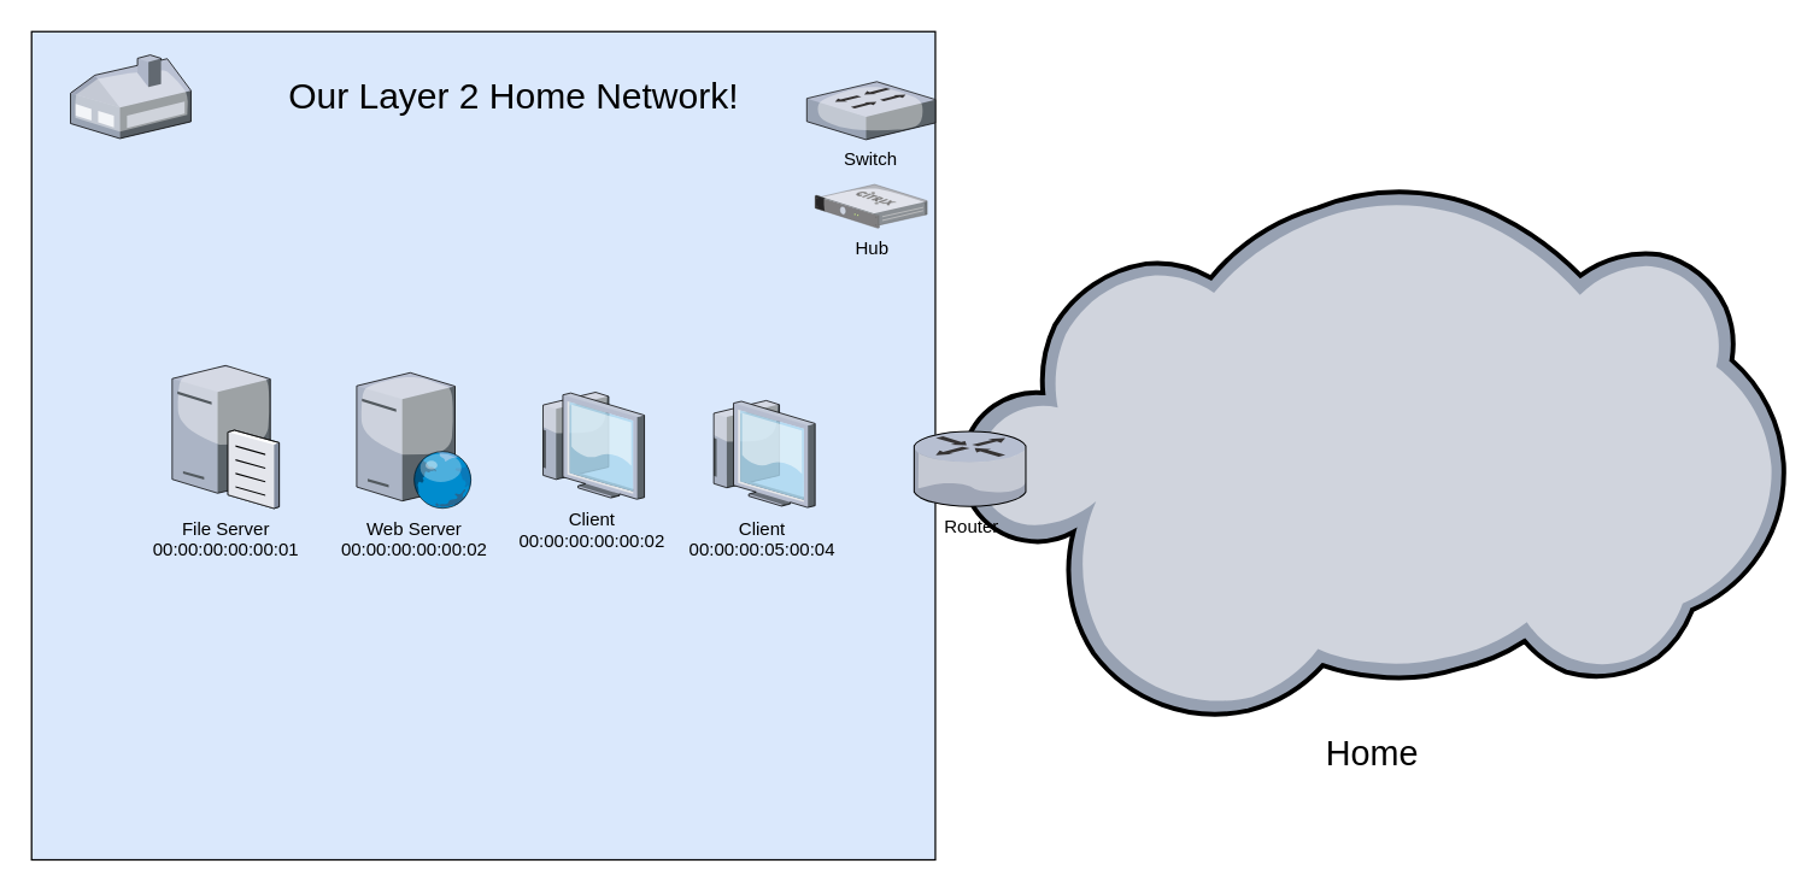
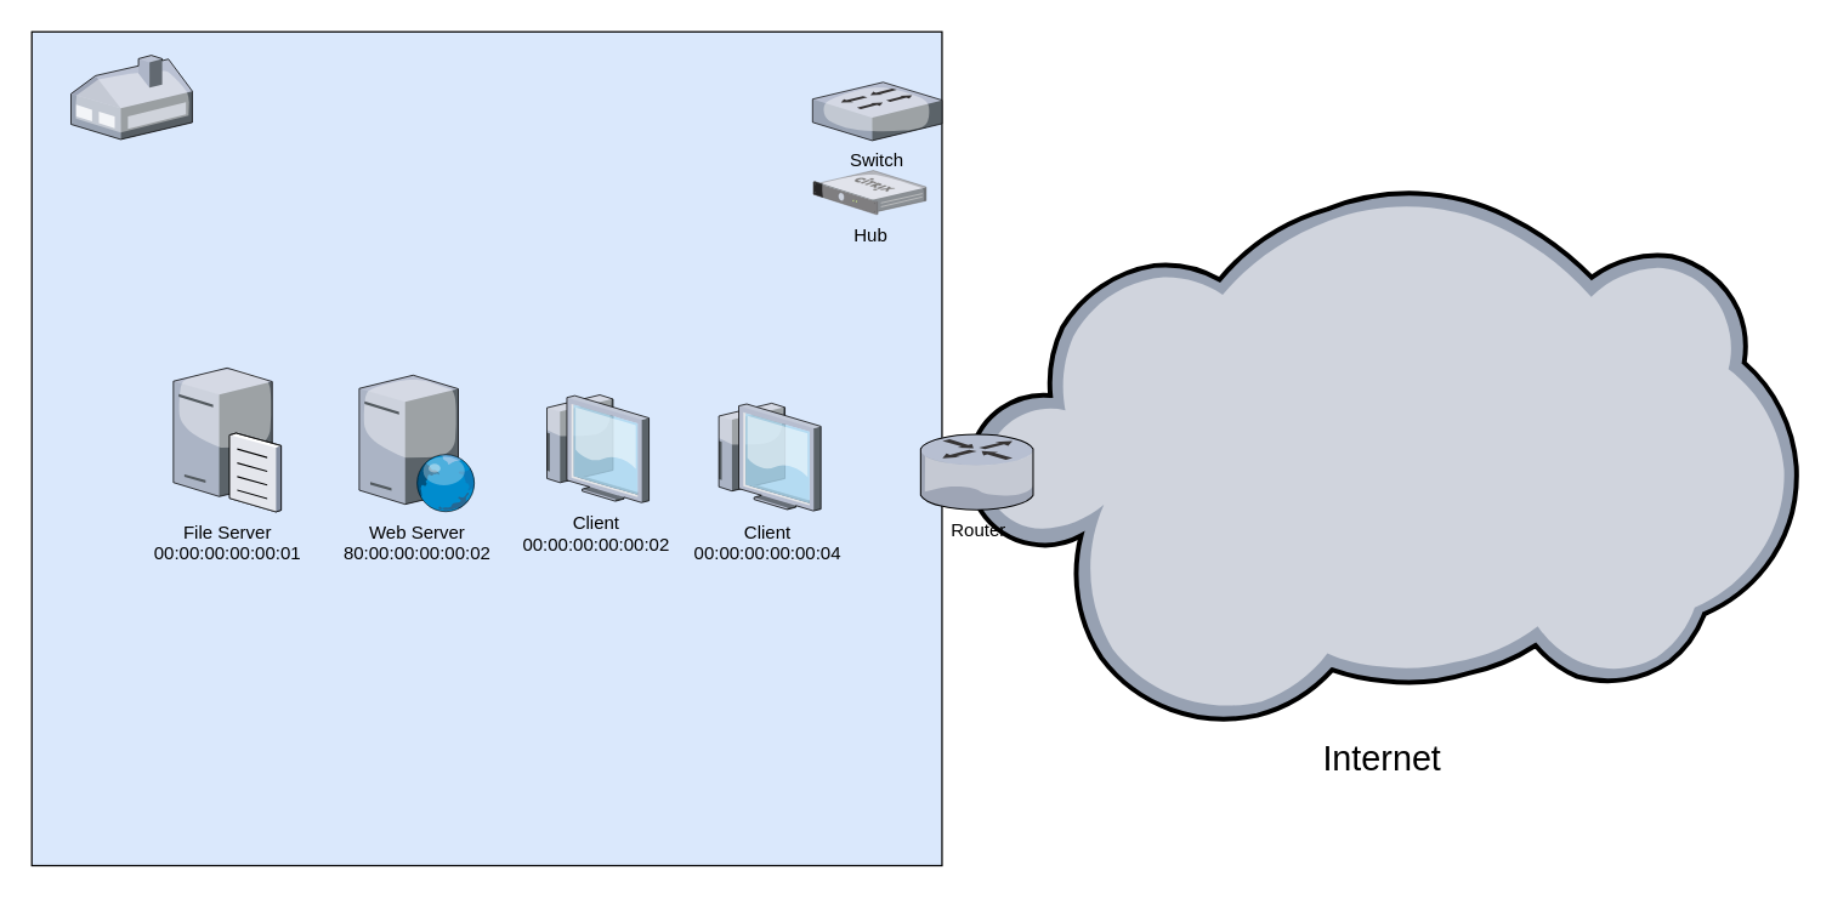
  <mxCell id="0" style=";html=1;" />
  <mxCell id="1" style=";html=1;" parent="0" />
  <mxCell id="2" value="" style="whiteSpace=wrap;html=1;fillColor=#dae8fc;fontSize=14;strokeColor=#000000;verticalAlign=top;" parent="1" vertex="1"><mxGeometry x="20.17" y="20.5" width="600" height="550" as="geometry" /></mxCell>
  <mxCell id="3" value="" style="verticalLabelPosition=bottom;aspect=fixed;html=1;verticalAlign=top;strokeColor=none;shape=mxgraph.citrix.home_office;fillColor=#66B2FF;gradientColor=#0066CC;fontSize=14;" parent="1" vertex="1"><mxGeometry x="46" y="36" width="80" height="55.5" as="geometry" /></mxCell>
- <mxCell id="4" value="&lt;font style=&quot;font-size: 23px&quot;&gt;Home&lt;/font&gt;" style="verticalLabelPosition=bottom;aspect=fixed;html=1;verticalAlign=top;strokeColor=none;align=center;outlineConnect=0;shape=mxgraph.citrix.cloud;" vertex="1" parent="1"><mxGeometry x="636" y="122" width="548.56" height="358" as="geometry" /></mxCell>
+ <mxCell id="4" value="&lt;font style=&quot;font-size: 23px&quot;&gt;Internet&lt;/font&gt;" style="verticalLabelPosition=bottom;aspect=fixed;html=1;verticalAlign=top;strokeColor=none;align=center;outlineConnect=0;shape=mxgraph.citrix.cloud;" vertex="1" parent="1"><mxGeometry x="636" y="122" width="548.56" height="358" as="geometry" /></mxCell>
  <mxCell id="5" value="Router" style="verticalLabelPosition=bottom;aspect=fixed;html=1;verticalAlign=top;strokeColor=none;align=center;outlineConnect=0;shape=mxgraph.citrix.router;" vertex="1" parent="1"><mxGeometry x="606" y="286" width="75" height="49.77" as="geometry" /></mxCell>
- <mxCell id="6" value="&lt;font style=&quot;font-size: 24px&quot;&gt;Our Layer 2 Home Network!&lt;/font&gt;" style="text;html=1;resizable=0;autosize=1;align=center;verticalAlign=middle;points=[];fillColor=none;strokeColor=none;rounded=0;" vertex="1" parent="1"><mxGeometry x="184.5" y="53.75" width="310" height="20" as="geometry" /></mxCell>
  <mxCell id="7" value="File Server&lt;br&gt;00:00:00:00:00:01" style="verticalLabelPosition=bottom;aspect=fixed;html=1;verticalAlign=top;strokeColor=none;align=center;outlineConnect=0;shape=mxgraph.citrix.file_server;" vertex="1" parent="1"><mxGeometry x="113.5" y="240" width="71" height="97" as="geometry" /></mxCell>
  <mxCell id="8" value="Switch" style="verticalLabelPosition=bottom;aspect=fixed;html=1;verticalAlign=top;strokeColor=none;align=center;outlineConnect=0;shape=mxgraph.citrix.switch;" vertex="1" parent="1"><mxGeometry x="534.82" y="53.75" width="85.35" height="38.5" as="geometry" /></mxCell>
- <mxCell id="9" value="Web Server&lt;br&gt;00:00:00:00:00:02" style="verticalLabelPosition=bottom;aspect=fixed;html=1;verticalAlign=top;strokeColor=none;align=center;outlineConnect=0;shape=mxgraph.citrix.web_server;" vertex="1" parent="1"><mxGeometry x="236" y="247" width="76.5" height="90" as="geometry" /></mxCell>
- <mxCell id="10" value="Hub" style="verticalLabelPosition=bottom;aspect=fixed;html=1;verticalAlign=top;strokeColor=none;align=center;outlineConnect=0;shape=mxgraph.citrix.branch_repeater;" vertex="1" parent="1"><mxGeometry x="540.32" y="122" width="74.36" height="29" as="geometry" /></mxCell>
+ <mxCell id="9" value="Web Server&lt;br&gt;80:00:00:00:00:02" style="verticalLabelPosition=bottom;aspect=fixed;html=1;verticalAlign=top;strokeColor=none;align=center;outlineConnect=0;shape=mxgraph.citrix.web_server;" vertex="1" parent="1"><mxGeometry x="236" y="247" width="76.5" height="90" as="geometry" /></mxCell>
+ <mxCell id="10" value="Hub" style="verticalLabelPosition=bottom;aspect=fixed;html=1;verticalAlign=top;strokeColor=none;align=center;outlineConnect=0;shape=mxgraph.citrix.branch_repeater;" vertex="1" parent="1"><mxGeometry x="535.32" y="112" width="74.36" height="29" as="geometry" /></mxCell>
  <mxCell id="11" value="Client&lt;br&gt;00:00:00:00:00:02" style="verticalLabelPosition=bottom;aspect=fixed;html=1;verticalAlign=top;strokeColor=none;align=center;outlineConnect=0;shape=mxgraph.citrix.thin_client;" vertex="1" parent="1"><mxGeometry x="356" y="260" width="71" height="71" as="geometry" /></mxCell>
- <mxCell id="12" value="Client&lt;br&gt;00:00:00:05:00:04" style="verticalLabelPosition=bottom;aspect=fixed;html=1;verticalAlign=top;strokeColor=none;align=center;outlineConnect=0;shape=mxgraph.citrix.thin_client;" vertex="1" parent="1"><mxGeometry x="469.32" y="265.5" width="71" height="71" as="geometry" /></mxCell>
+ <mxCell id="12" value="Client&lt;br&gt;00:00:00:00:00:04" style="verticalLabelPosition=bottom;aspect=fixed;html=1;verticalAlign=top;strokeColor=none;align=center;outlineConnect=0;shape=mxgraph.citrix.thin_client;" vertex="1" parent="1"><mxGeometry x="469.32" y="265.5" width="71" height="71" as="geometry" /></mxCell>
